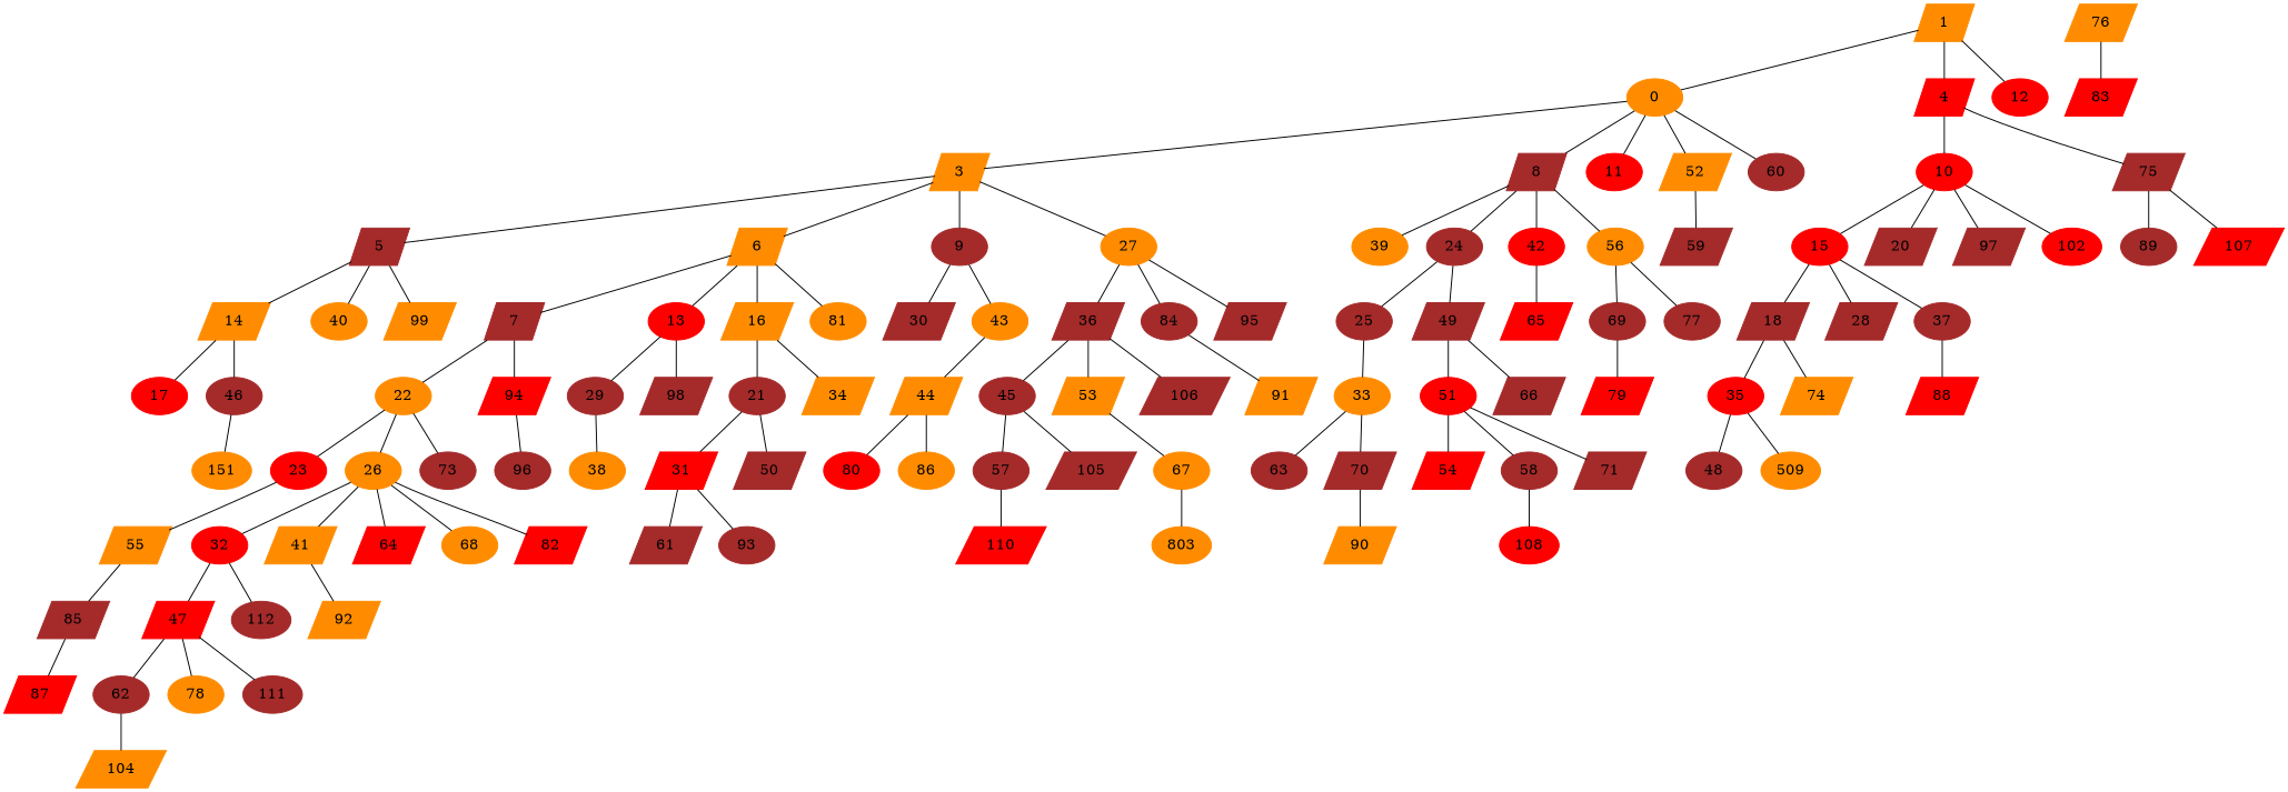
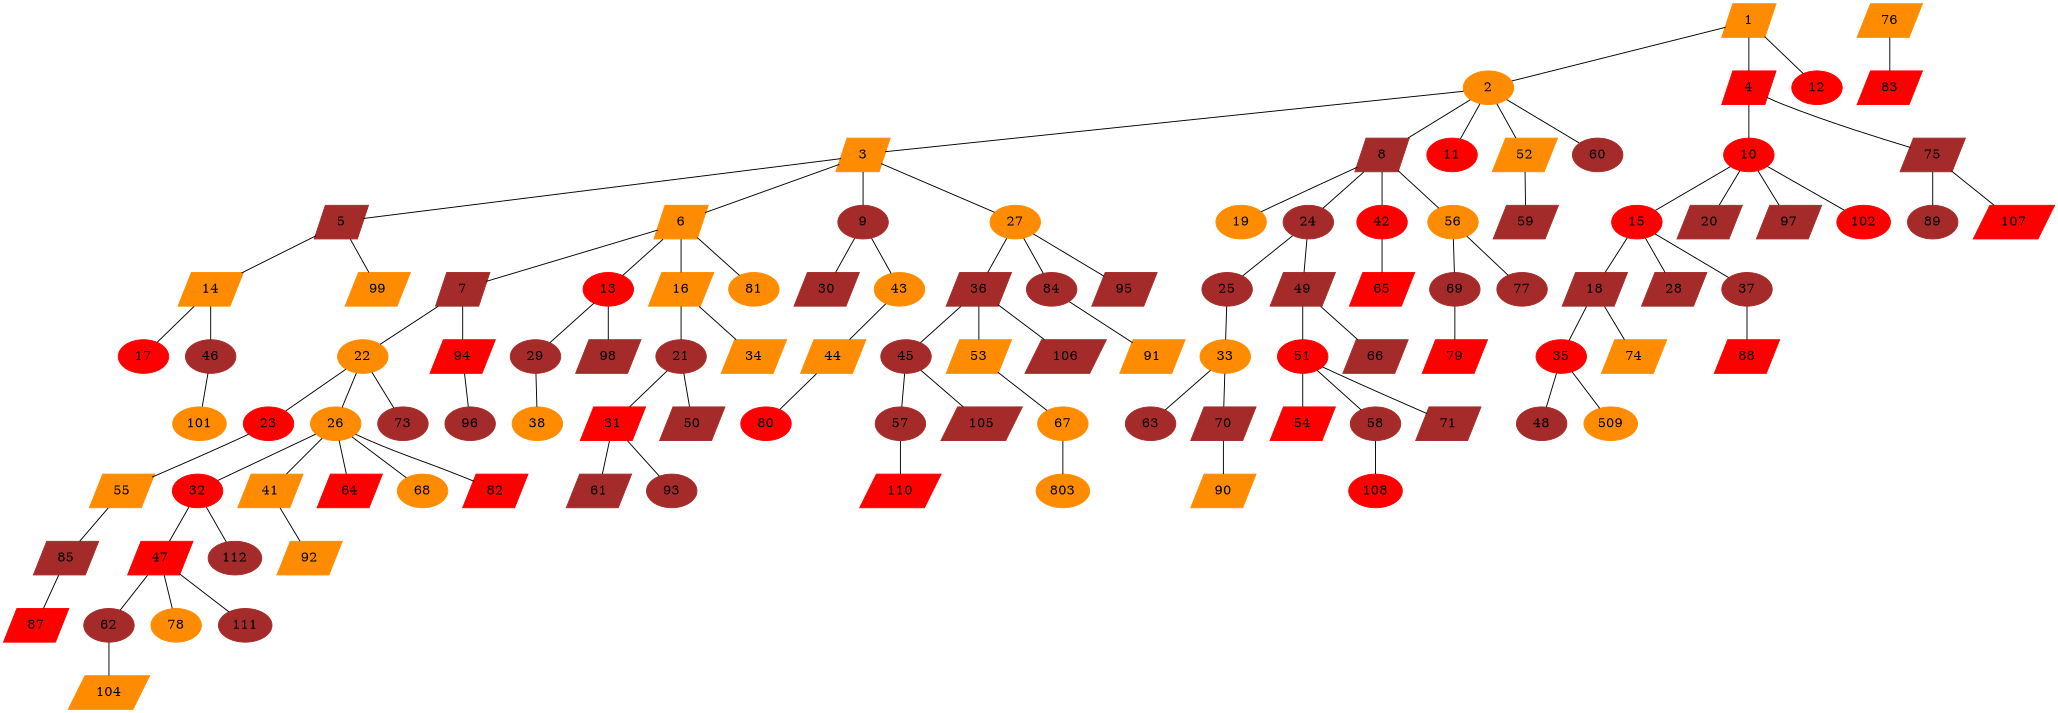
  graph {
    node [color=brown shape=ellipse style=filled]
    1 [color=darkorange shape=parallelogram]
-   2 [color=darkorange label=0]
+   2 [color=darkorange]
    4 [color=red shape=parallelogram]
    12 [color=red]
    3 [color=darkorange shape=parallelogram]
    8 [shape=parallelogram]
    11 [color=red]
    52 [color=darkorange shape=parallelogram]
    60
    10 [color=red]
    75 [shape=parallelogram]
    5 [shape=parallelogram]
    6 [color=darkorange shape=parallelogram]
    9
    27 [color=darkorange]
-   19 [color=darkorange label=39]
+   19 [color=darkorange]
    24
    42 [color=red]
    56 [color=darkorange]
    59 [shape=parallelogram]
    14 [color=darkorange shape=parallelogram]
-   40 [color=darkorange]
    99 [color=darkorange shape=parallelogram]
    7 [shape=parallelogram]
    13 [color=red]
    16 [color=darkorange shape=parallelogram]
    81 [color=darkorange]
    30 [shape=parallelogram]
    43 [color=darkorange]
    36 [shape=parallelogram]
    84
    95 [shape=parallelogram]
    15 [color=red]
    20 [shape=parallelogram]
    97 [shape=parallelogram]
    102 [color=red]
    89
    107 [color=red shape=parallelogram]
    17 [color=red]
    46
    22 [color=darkorange]
    94 [color=red shape=parallelogram]
    29
    98 [shape=parallelogram]
    21
    34 [color=darkorange shape=parallelogram]
    23 [color=red]
    26 [color=darkorange]
    73
    96
    25
    49 [shape=parallelogram]
    65 [color=red shape=parallelogram]
    69
    77
    44 [color=darkorange shape=parallelogram]
    18 [shape=parallelogram]
    28 [shape=parallelogram]
    37
    38 [color=darkorange]
-   101 [color=darkorange label=151]
+   101 [color=darkorange]
    35 [color=red]
    74 [color=darkorange shape=parallelogram]
    88 [color=red shape=parallelogram]
    31 [color=red shape=parallelogram]
    50 [shape=parallelogram]
    48
    n68 [color=darkorange label=509]
    61 [shape=parallelogram]
    93
    55 [color=darkorange shape=parallelogram]
    32 [color=red]
    41 [color=darkorange shape=parallelogram]
    64 [color=red shape=parallelogram]
    68 [color=darkorange]
    82 [color=red shape=parallelogram]
    85 [shape=parallelogram]
    33 [color=darkorange]
    51 [color=red]
    66 [shape=parallelogram]
    63
    70 [shape=parallelogram]
    47 [color=red shape=parallelogram]
    112
    92 [color=darkorange shape=parallelogram]
    45
    53 [color=darkorange shape=parallelogram]
    106 [shape=parallelogram]
    91 [color=darkorange shape=parallelogram]
    62
    78 [color=darkorange]
    111
    90 [color=darkorange shape=parallelogram]
    57
    105 [shape=parallelogram]
    67 [color=darkorange]
    80 [color=red]
-   86 [color=darkorange]
    110 [color=red shape=parallelogram]
    104 [color=darkorange shape=parallelogram]
    54 [color=red shape=parallelogram]
    58
    71 [shape=parallelogram]
    108 [color=red]
    n105 [color=darkorange label=803]
    87 [color=red shape=parallelogram]
    79 [color=red shape=parallelogram]
    76 [color=darkorange shape=parallelogram]
    83 [color=red shape=parallelogram]
    1 -- 2
    1 -- 4
    1 -- 12
    2 -- 3
    2 -- 8
    2 -- 11
    2 -- 52
    2 -- 60
    4 -- 10
    4 -- 75
    3 -- 5
    3 -- 6
    3 -- 9
    3 -- 27
    8 -- 19
    8 -- 24
    8 -- 42
    8 -- 56
    52 -- 59
    10 -- 15
    10 -- 20
    10 -- 97
    10 -- 102
    75 -- 89
    75 -- 107
    5 -- 14
-   5 -- 40
    5 -- 99
    6 -- 7
    6 -- 13
    6 -- 16
    6 -- 81
    9 -- 30
    9 -- 43
    27 -- 36
    27 -- 84
    27 -- 95
    24 -- 25
    24 -- 49
    42 -- 65
    56 -- 69
    56 -- 77
    14 -- 17
    14 -- 46
    7 -- 22
    7 -- 94
    13 -- 29
    13 -- 98
    16 -- 21
    16 -- 34
    43 -- 44
    36 -- 45
    36 -- 53
    36 -- 106
    84 -- 91
    15 -- 18
    15 -- 28
    15 -- 37
    46 -- 101
    22 -- 23
    22 -- 26
    22 -- 73
    94 -- 96
    29 -- 38
    21 -- 31
    21 -- 50
    23 -- 55
    26 -- 32
    26 -- 41
    26 -- 64
    26 -- 68
    26 -- 82
    25 -- 33
    49 -- 51
    49 -- 66
    69 -- 79
    44 -- 80
-   44 -- 86
    18 -- 35
    18 -- 74
    37 -- 88
    35 -- 48
    35 -- n68
    31 -- 61
    31 -- 93
    55 -- 85
    32 -- 47
    32 -- 112
    41 -- 92
    85 -- 87
    33 -- 63
    33 -- 70
    51 -- 54
    51 -- 58
    51 -- 71
    70 -- 90
    47 -- 62
    47 -- 78
    47 -- 111
    45 -- 57
    45 -- 105
    53 -- 67
    62 -- 104
    57 -- 110
    67 -- n105
    58 -- 108
    76 -- 83
  }
